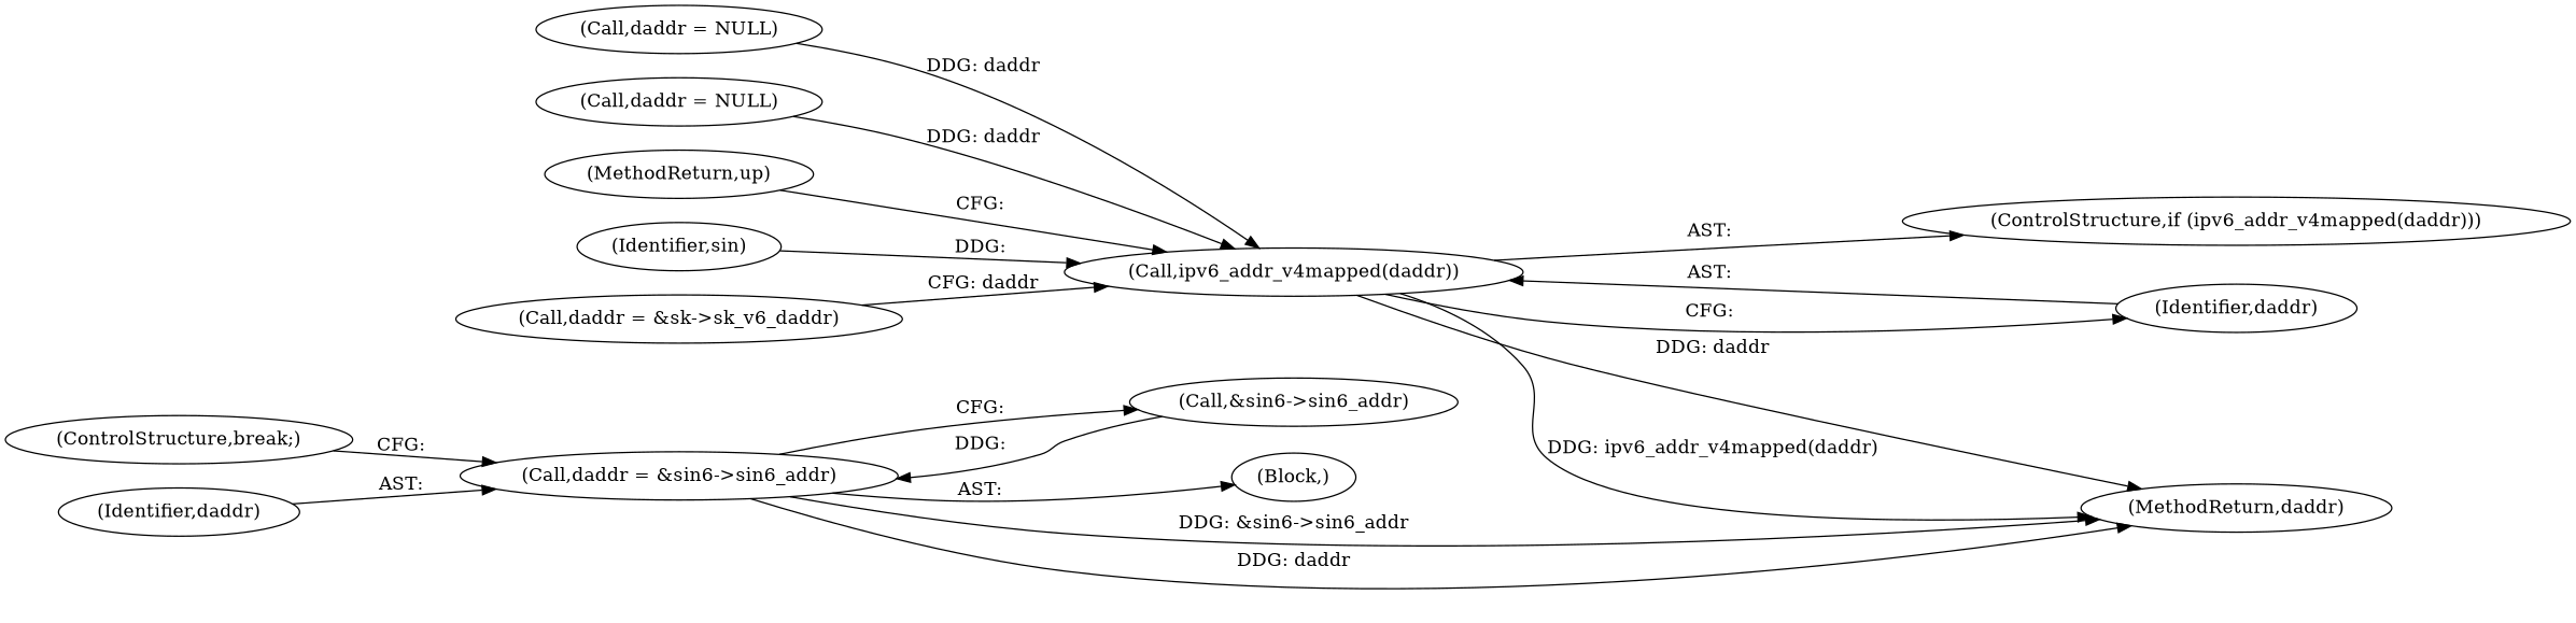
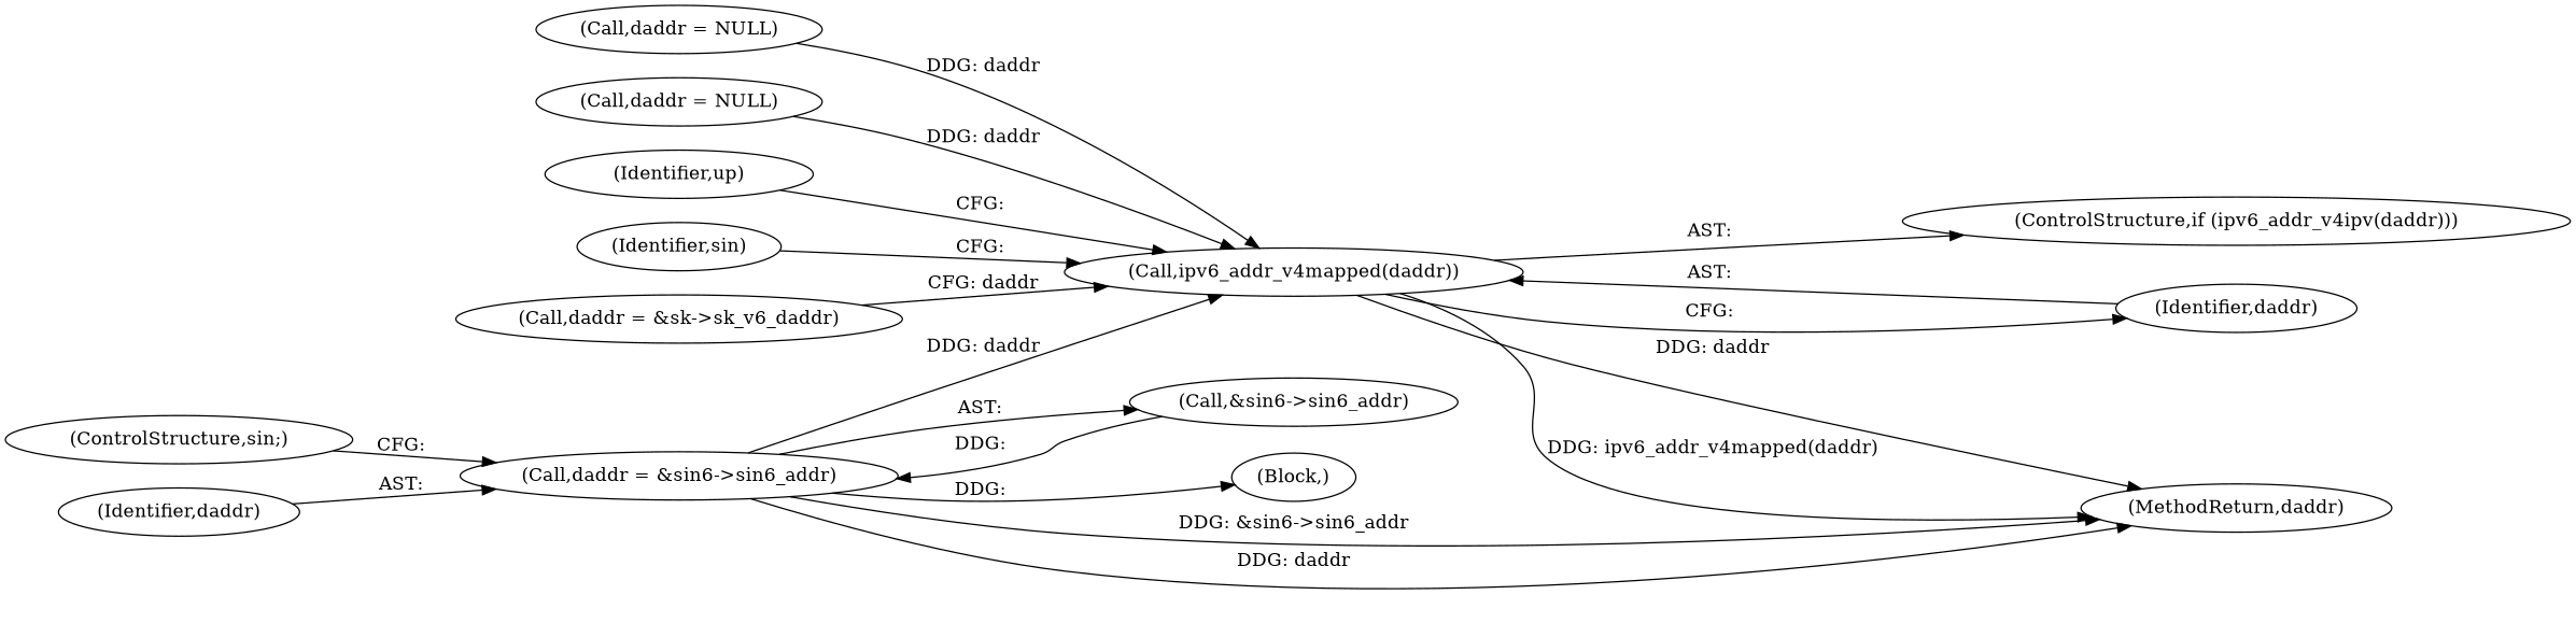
  digraph {
    rankdir=LR
    n1 [label="(Call,daddr = &sin6->sin6_addr)"]
    n2 [label="(Call,ipv6_addr_v4mapped(daddr))"]
    n3 [label="(Call,&sin6->sin6_addr)"]
    n4 [label="(Block,)"]
    n5 [label="(MethodReturn,daddr)"]
    n6 [label="(Identifier,daddr)"]
-   n7 [label="(ControlStructure,if (ipv6_addr_v4mapped(daddr)))"]
+   n7 [label="(ControlStructure,if (ipv6_addr_v4ipv(daddr)))"]
    n8 [label="(Call,daddr = NULL)"]
    n9 [label="(Call,daddr = NULL)"]
-   n10 [label="(MethodReturn,up)"]
-   n11 [label="(ControlStructure,break;)"]
+   n10 [label="(Identifier,up)"]
+   n11 [label="(ControlStructure,sin;)"]
    n12 [label="(Identifier,sin)"]
    n13 [label="(Identifier,daddr)"]
    n14 [label="(Call,daddr = &sk->sk_v6_daddr)"]
-   n1 -> n3 [label="CFG: "]
-   n1 -> n4 [label="AST: "]
+   n1 -> n2 [label="DDG: daddr"]
+   n1 -> n3 [label="AST: "]
+   n1 -> n4 [label="DDG: "]
    n1 -> n5 [label="DDG: &sin6->sin6_addr"]
    n1 -> n5 [label="DDG: daddr"]
    n2 -> n5 [label="DDG: daddr"]
    n2 -> n5 [label="DDG: ipv6_addr_v4mapped(daddr)"]
    n2 -> n6 [label="CFG: "]
    n2 -> n7 [label="AST: "]
    n3 -> n1 [label="DDG: "]
    n6 -> n2 [label="AST: "]
    n8 -> n2 [label="DDG: daddr"]
    n9 -> n2 [label="DDG: daddr"]
    n10 -> n2 [label="CFG: "]
    n11 -> n1 [label="CFG: "]
-   n12 -> n2 [label="DDG: "]
+   n12 -> n2 [label="CFG: "]
    n13 -> n1 [label="AST: "]
    n14 -> n2 [label="CFG: daddr"]
  }
